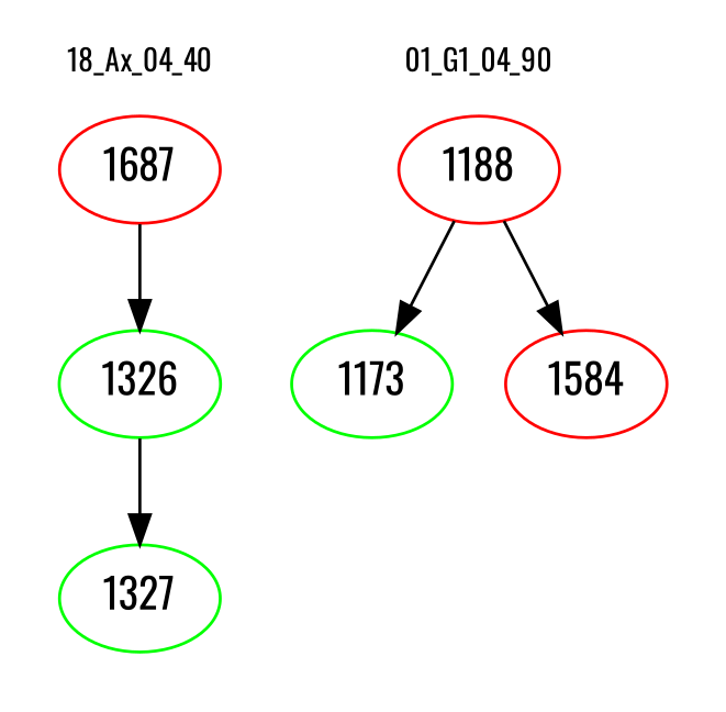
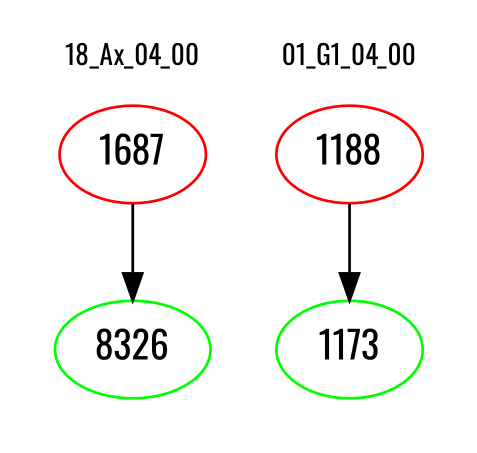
  digraph {
    fontname=Oswald
    node [color=green fontname=Oswald]
    edge [color=black fontname=Oswald]
-   n1 [label=1326]
-   n2 [label=1327]
+   n1 [label=8326]
    n3 [color=red label=1687]
    n4 [color=red label=1188]
    n5 [label=1173]
-   n6 [color=red label=1584]
    subgraph cluster_1 {
      color=white
      fontsize=10
-     label="18_Ax_04_40"
+     label="18_Ax_04_00"
      n1
-     n2
      n3
    }
    subgraph cluster_2 {
      color=white
      fontsize=10
-     label="01_G1_04_90"
+     label="01_G1_04_00"
      n4
      n5
-     n6
    }
-   n1 -> n2
    n3 -> n1
    n4 -> n5
-   n4 -> n6
  }
